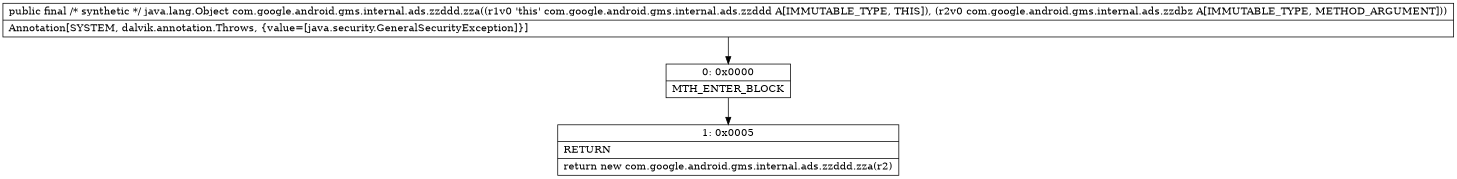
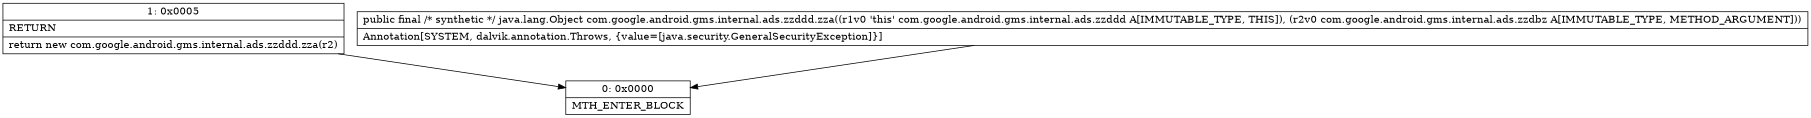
  digraph {
    node [shape=record]
    n1 [label="{0\:\ 0x0000|MTH_ENTER_BLOCK\l}"]
    n2 [label="{1\:\ 0x0005|RETURN\l|return new com.google.android.gms.internal.ads.zzddd.zza(r2)\l}"]
    n3 [label="{public final \/* synthetic *\/ java.lang.Object com.google.android.gms.internal.ads.zzddd.zza((r1v0 'this' com.google.android.gms.internal.ads.zzddd A[IMMUTABLE_TYPE, THIS]), (r2v0 com.google.android.gms.internal.ads.zzdbz A[IMMUTABLE_TYPE, METHOD_ARGUMENT]))  | Annotation[SYSTEM, dalvik.annotation.Throws, \{value=[java.security.GeneralSecurityException]\}]\l}"]
-   n1 -> n2
+   n2 -> n1
    n3 -> n1
  }
